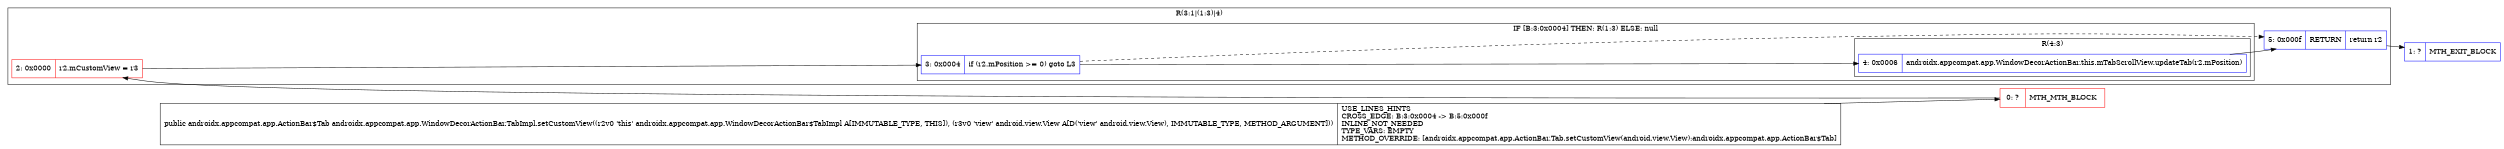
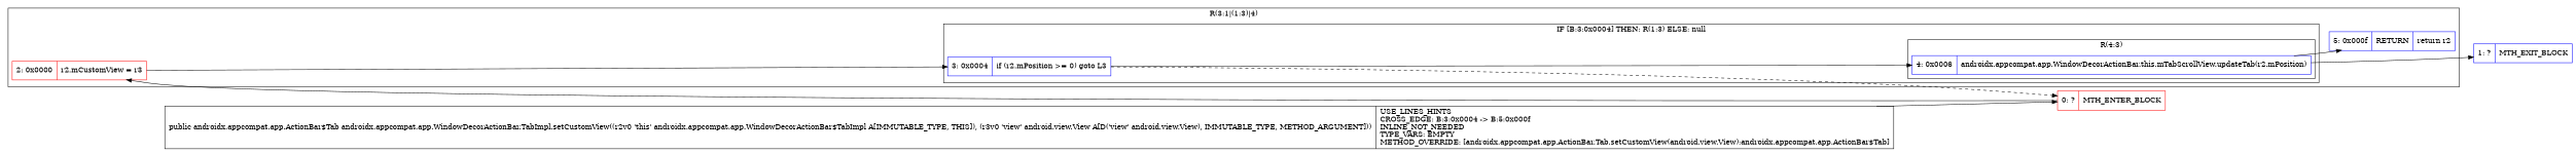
  digraph {
    rankdir=LR
    node [color=blue shape=record]
    n1 [label="{4\:\ 0x0006|androidx.appcompat.app.WindowDecorActionBar.this.mTabScrollView.updateTab(r2.mPosition)\l}"]
    n2 [label="{3\:\ 0x0004|if (r2.mPosition \>= 0) goto L3\l}"]
    n3 [color=red label="{2\:\ 0x0000|r2.mCustomView = r3\l}"]
    n4 [label="{5\:\ 0x000f|RETURN\l|return r2\l}"]
    n5 [label="{1\:\ ?|MTH_EXIT_BLOCK\l}"]
-   n6 [color=red label="{0\:\ ?|MTH_MTH_BLOCK\l}"]
+   n6 [color=red label="{0\:\ ?|MTH_ENTER_BLOCK\l}"]
    n7 [label="{public androidx.appcompat.app.ActionBar$Tab androidx.appcompat.app.WindowDecorActionBar.TabImpl.setCustomView((r2v0 'this' androidx.appcompat.app.WindowDecorActionBar$TabImpl A[IMMUTABLE_TYPE, THIS]), (r3v0 'view' android.view.View A[D('view' android.view.View), IMMUTABLE_TYPE, METHOD_ARGUMENT]))  | USE_LINES_HINTS\lCROSS_EDGE: B:3:0x0004 \-\> B:5:0x000f\lINLINE_NOT_NEEDED\lTYPE_VARS: EMPTY\lMETHOD_OVERRIDE: [androidx.appcompat.app.ActionBar.Tab.setCustomView(android.view.View):androidx.appcompat.app.ActionBar$Tab]\l}" color=""]
    subgraph cluster_1 {
      label="R(3:1|(1:3)|4)"
      n3
      n4
      subgraph cluster_2 {
        label="IF [B:3:0x0004] THEN: R(1:3) ELSE: null"
        n2
        subgraph cluster_3 {
          label="R(4:3)"
          n1
        }
      }
    }
    n1 -> n4
    n2 -> n1
-   n2 -> n4 [style=dashed]
+   n2 -> n6 [style=dashed]
    n3 -> n2
-   n4 -> n5
+   n1 -> n5
    n6 -> n3
    n7 -> n6
  }
